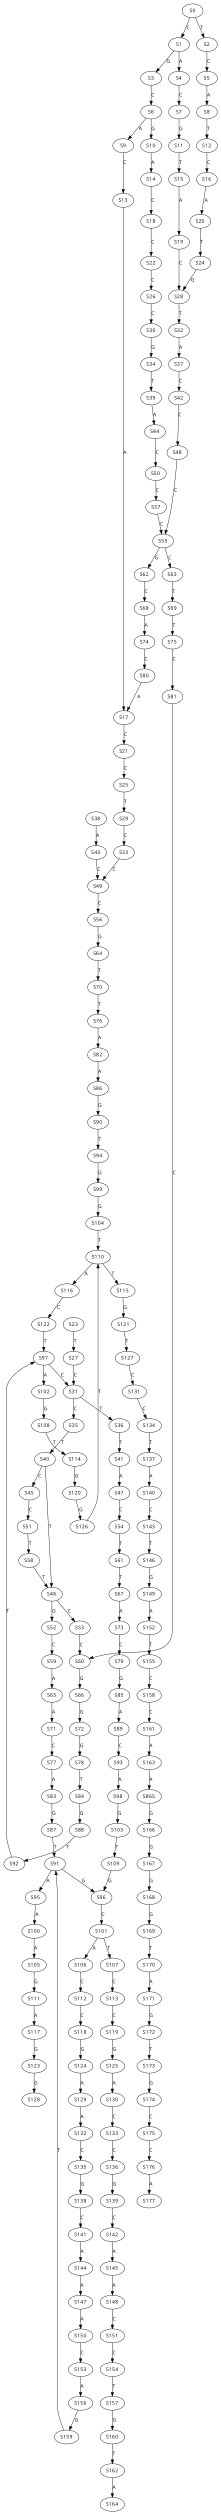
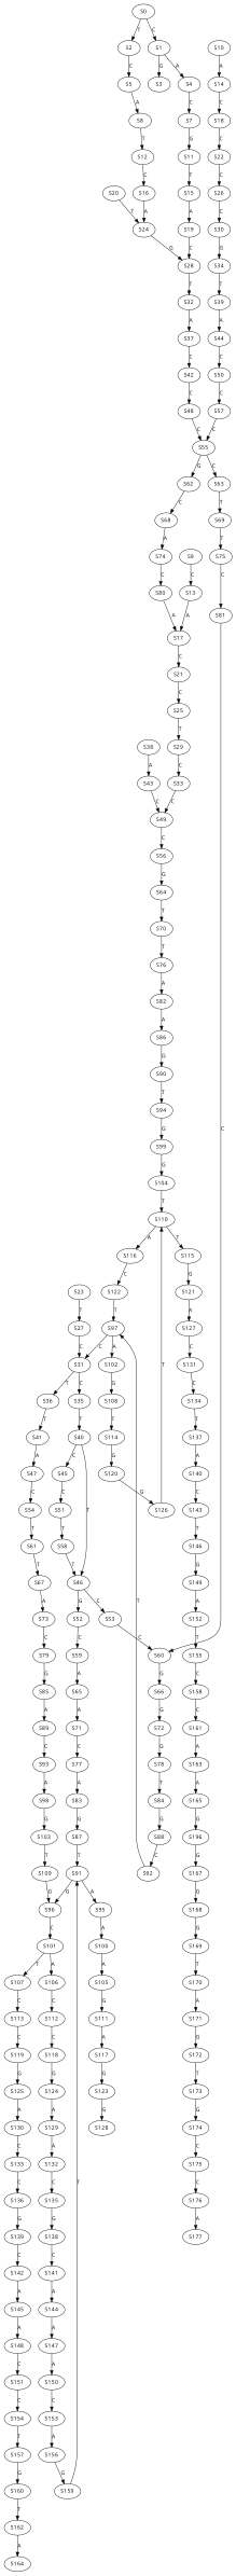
  strict digraph {
    fontname="Open Sans"
    node [fontname="Open Sans"]
    edge [fontname="Open Sans"]
    S0
    S1
    S2
    S3
    S4
    S5
-   S6
    S7
    S8
    S9
    S10
    S11
    S12
    S13
    S14
    S15
    S16
    S17
    S18
    S19
    S20
    S21
    S22
    S28
    S24
    S25
    S26
    S23
    S27
    S29
    S30
    S31
    S32
    S33
    S34
    S35
    S36
    S37
    S49
    S39
    S40
    S41
    S42
    S38
    S43
    S44
    S45
    S46
    S47
    S48
    S50
    S51
    S52
    S53
    S54
    S55
    S56
    S57
    S58
    S59
    S60
    S61
    S62
    S63
    S64
    S65
    S66
    S67
    S68
    S69
    S70
    S71
    S72
    S73
    S74
    S75
    S76
    S77
    S78
    S79
    S80
    S81
    S82
    S83
    S84
    S85
    S86
    S87
    S88
    S89
    S90
    S91
    S92
    S93
    S94
    S95
    S96
    S97
    S98
    S99
    S100
    S101
    S102
    S103
    S104
    S105
    S106
    S107
    S108
    S109
    S110
    S111
    S112
    S113
    S114
    S115
    S116
    S117
    S118
    S119
    S120
    S121
    S122
    S123
    S124
    S125
    S126
    S127
    S128
    S129
    S130
    S131
    S132
    S133
    S134
    S135
    S136
    S137
    S138
    S139
    S140
    S141
    S142
    S143
    S144
    S145
    S146
    S147
    S148
    S149
    S150
    S151
    S152
    S153
    S154
    S155
    S156
    S157
    S158
    S159
    S160
    S161
    S162
    S163
    S164
-   S165 [label=S865]
-   S166
+   S165
+   S166 [label=S196]
    S167
    S168
    S169
    S170
    S171
    S172
    S173
    S174
    S175
    S176
    S177
    S0 -> S1 [label=C]
    S0 -> S2 [label=T]
    S1 -> S3 [label=G]
    S1 -> S4 [label=A]
    S2 -> S5 [label=C]
-   S3 -> S6 [label=C]
    S4 -> S7 [label=C]
    S5 -> S8 [label=A]
-   S6 -> S9 [label=A]
-   S6 -> S10 [label=G]
    S7 -> S11 [label=G]
    S8 -> S12 [label=T]
    S9 -> S13 [label=C]
    S10 -> S14 [label=A]
    S11 -> S15 [label=T]
    S12 -> S16 [label=C]
    S13 -> S17 [label=A]
    S14 -> S18 [label=C]
    S15 -> S19 [label=A]
-   S16 -> S20 [label=A]
+   S16 -> S24 [label=A]
    S17 -> S21 [label=C]
    S18 -> S22 [label=C]
    S19 -> S28 [label=C]
    S20 -> S24 [label=T]
    S21 -> S25 [label=C]
    S22 -> S26 [label=C]
    S28 -> S32 [label=T]
    S24 -> S28 [label=G]
    S25 -> S29 [label=T]
    S26 -> S30 [label=C]
    S23 -> S27 [label=T]
    S27 -> S31 [label=C]
    S29 -> S33 [label=C]
    S30 -> S34 [label=G]
    S31 -> S35 [label=C]
    S31 -> S36 [label=T]
    S32 -> S37 [label=A]
    S33 -> S49 [label=C]
    S34 -> S39 [label=T]
    S35 -> S40 [label=T]
    S36 -> S41 [label=T]
    S37 -> S42 [label=C]
    S49 -> S56 [label=C]
    S39 -> S44 [label=A]
    S40 -> S45 [label=C]
    S40 -> S46 [label=T]
    S41 -> S47 [label=A]
    S42 -> S48 [label=C]
    S38 -> S43 [label=A]
    S43 -> S49 [label=C]
    S44 -> S50 [label=C]
    S45 -> S51 [label=C]
    S46 -> S52 [label=G]
    S46 -> S53 [label=C]
    S47 -> S54 [label=C]
    S48 -> S55 [label=C]
    S50 -> S57 [label=C]
    S51 -> S58 [label=T]
    S52 -> S59 [label=C]
    S53 -> S60 [label=C]
    S54 -> S61 [label=T]
    S55 -> S62 [label=G]
    S55 -> S63 [label=C]
    S56 -> S64 [label=G]
    S57 -> S55 [label=C]
    S58 -> S46 [label=T]
    S59 -> S65 [label=A]
    S60 -> S66 [label=G]
    S61 -> S67 [label=T]
    S62 -> S68 [label=C]
    S63 -> S69 [label=T]
    S64 -> S70 [label=T]
    S65 -> S71 [label=A]
    S66 -> S72 [label=G]
    S67 -> S73 [label=A]
    S68 -> S74 [label=A]
    S69 -> S75 [label=T]
    S70 -> S76 [label=T]
    S71 -> S77 [label=C]
    S72 -> S78 [label=G]
    S73 -> S79 [label=C]
    S74 -> S80 [label=C]
    S75 -> S81 [label=C]
    S76 -> S82 [label=A]
    S77 -> S83 [label=A]
    S78 -> S84 [label=T]
    S79 -> S85 [label=G]
    S80 -> S17 [label=A]
    S81 -> S60 [label=C]
    S82 -> S86 [label=A]
    S83 -> S87 [label=G]
    S84 -> S88 [label=G]
    S85 -> S89 [label=A]
    S86 -> S90 [label=G]
    S87 -> S91 [label=T]
-   S88 -> S92 [label=T]
+   S88 -> S92 [label=C]
    S89 -> S93 [label=C]
    S90 -> S94 [label=T]
    S91 -> S95 [label=A]
    S91 -> S96 [label=G]
    S92 -> S97 [label=T]
    S93 -> S98 [label=A]
    S94 -> S99 [label=G]
    S95 -> S100 [label=A]
    S96 -> S101 [label=C]
    S97 -> S31 [label=C]
    S97 -> S102 [label=A]
    S98 -> S103 [label=G]
    S99 -> S104 [label=G]
    S100 -> S105 [label=A]
    S101 -> S106 [label=A]
    S101 -> S107 [label=T]
    S102 -> S108 [label=G]
    S103 -> S109 [label=T]
    S104 -> S110 [label=T]
    S105 -> S111 [label=G]
    S106 -> S112 [label=C]
    S107 -> S113 [label=C]
    S108 -> S114 [label=T]
    S109 -> S96 [label=G]
    S110 -> S115 [label=T]
    S110 -> S116 [label=A]
    S111 -> S117 [label=A]
    S112 -> S118 [label=C]
    S113 -> S119 [label=C]
    S114 -> S120 [label=G]
    S115 -> S121 [label=G]
    S116 -> S122 [label=C]
    S117 -> S123 [label=G]
    S118 -> S124 [label=G]
    S119 -> S125 [label=G]
    S120 -> S126 [label=G]
-   S121 -> S127 [label=T]
+   S121 -> S127 [label=A]
    S122 -> S97 [label=T]
    S123 -> S128 [label=G]
    S124 -> S129 [label=A]
    S125 -> S130 [label=A]
    S126 -> S110 [label=T]
    S127 -> S131 [label=C]
    S129 -> S132 [label=A]
    S130 -> S133 [label=C]
    S131 -> S134 [label=C]
    S132 -> S135 [label=C]
    S133 -> S136 [label=C]
    S134 -> S137 [label=T]
    S135 -> S138 [label=G]
    S136 -> S139 [label=G]
    S137 -> S140 [label=A]
    S138 -> S141 [label=C]
    S139 -> S142 [label=C]
    S140 -> S143 [label=C]
    S141 -> S144 [label=A]
    S142 -> S145 [label=A]
    S143 -> S146 [label=T]
    S144 -> S147 [label=A]
    S145 -> S148 [label=A]
    S146 -> S149 [label=G]
    S147 -> S150 [label=A]
    S148 -> S151 [label=C]
    S149 -> S152 [label=A]
    S150 -> S153 [label=C]
    S151 -> S154 [label=C]
    S152 -> S155 [label=T]
    S153 -> S156 [label=A]
    S154 -> S157 [label=T]
    S155 -> S158 [label=C]
    S156 -> S159 [label=G]
    S157 -> S160 [label=G]
    S158 -> S161 [label=C]
    S159 -> S91 [label=T]
    S160 -> S162 [label=T]
    S161 -> S163 [label=A]
    S162 -> S164 [label=A]
    S163 -> S165 [label=A]
    S165 -> S166 [label=G]
    S166 -> S167 [label=G]
    S167 -> S168 [label=G]
    S168 -> S169 [label=G]
    S169 -> S170 [label=T]
    S170 -> S171 [label=A]
    S171 -> S172 [label=G]
    S172 -> S173 [label=T]
    S173 -> S174 [label=G]
    S174 -> S175 [label=C]
    S175 -> S176 [label=C]
    S176 -> S177 [label=A]
  }
